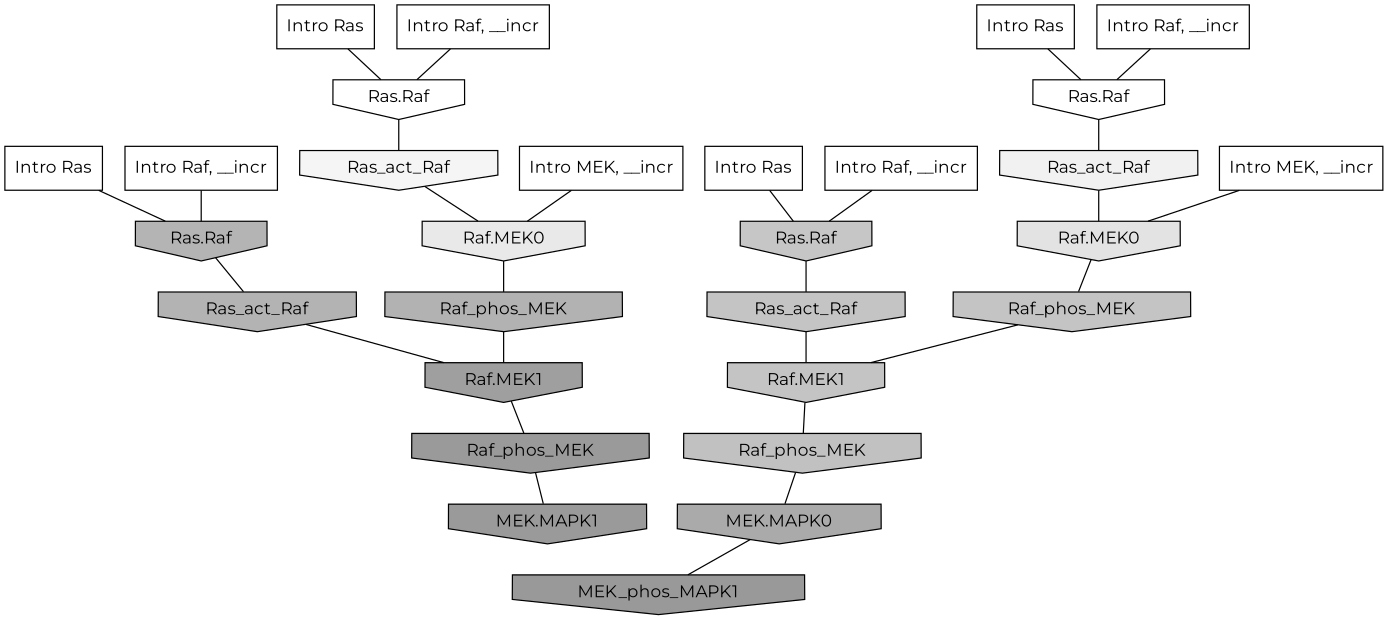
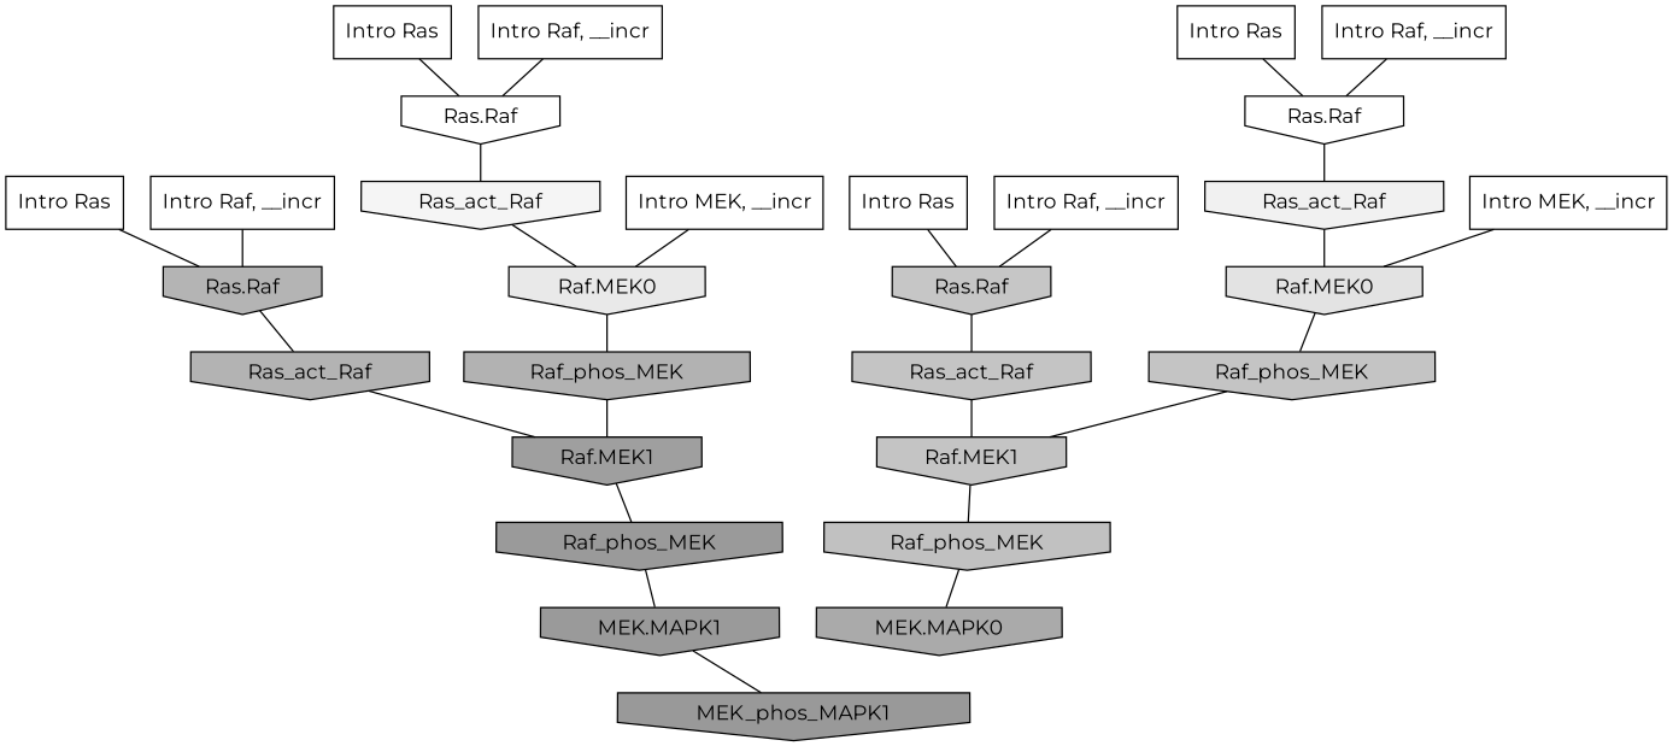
  digraph {
    fontname=Montserrat
    rankdir=TB
    ranksep=0.30
    node [fillcolor="0.000 0.000 1.000" fontname=Montserrat shape=invhouse style=filled]
    edge [color="0.000 0.000 0.000" dir=none fontname=Montserrat]
    n1 [label="Intro Ras" shape=rectangle]
    n2 [fillcolor="0.000 0.000 0.707" label="Ras.Raf"]
    n3 [fillcolor="0.000 0.000 0.702" label=Ras_act_Raf]
    n4 [label="Intro Ras" shape=rectangle]
    n5 [label="Ras.Raf"]
    n6 [fillcolor="0.000 0.000 0.942" label=Ras_act_Raf]
    n7 [label="Intro Ras" shape=rectangle]
    n8 [label="Ras.Raf"]
    n9 [fillcolor="0.000 0.000 0.960" label=Ras_act_Raf]
    n10 [label="Intro Ras" shape=rectangle]
    n11 [fillcolor="0.000 0.000 0.774" label="Ras.Raf"]
    n12 [fillcolor="0.000 0.000 0.767" label=Ras_act_Raf]
    n13 [label="Intro Raf, __incr" shape=rectangle]
    n14 [label="Intro Raf, __incr" shape=rectangle]
    n15 [label="Intro Raf, __incr" shape=rectangle]
    n16 [label="Intro Raf, __incr" shape=rectangle]
    n17 [label="Intro MEK, __incr" shape=rectangle]
    n18 [fillcolor="0.000 0.000 0.914" label="Raf.MEK0"]
    n19 [fillcolor="0.000 0.000 0.698" label=Raf_phos_MEK]
    n20 [label="Intro MEK, __incr" shape=rectangle]
    n21 [fillcolor="0.000 0.000 0.889" label="Raf.MEK0"]
    n22 [fillcolor="0.000 0.000 0.768" label=Raf_phos_MEK]
    n23 [fillcolor="0.000 0.000 0.666" label="MEK.MAPK0"]
    n24 [fillcolor="0.000 0.000 0.624" label="Raf.MEK1"]
    n25 [fillcolor="0.000 0.000 0.767" label="Raf.MEK1"]
    n26 [fillcolor="0.000 0.000 0.756" label=Raf_phos_MEK]
    n27 [fillcolor="0.000 0.000 0.603" label=Raf_phos_MEK]
    n28 [fillcolor="0.000 0.000 0.603" label="MEK.MAPK1"]
    n29 [fillcolor="0.000 0.000 0.600" label=MEK_phos_MAPK1]
    n1 -> n2
    n2 -> n3
    n3 -> n24
    n4 -> n5
    n5 -> n6
    n6 -> n21
    n7 -> n8
    n8 -> n9
    n9 -> n18
    n10 -> n11
    n11 -> n12
    n12 -> n25
    n13 -> n8
    n14 -> n11
    n15 -> n5
    n16 -> n2
    n17 -> n18
    n18 -> n19
    n19 -> n24
    n20 -> n21
    n21 -> n22
    n22 -> n25
    n24 -> n27
    n25 -> n26
    n26 -> n23
    n27 -> n28
-   n23 -> n29
+   n28 -> n29
  }
